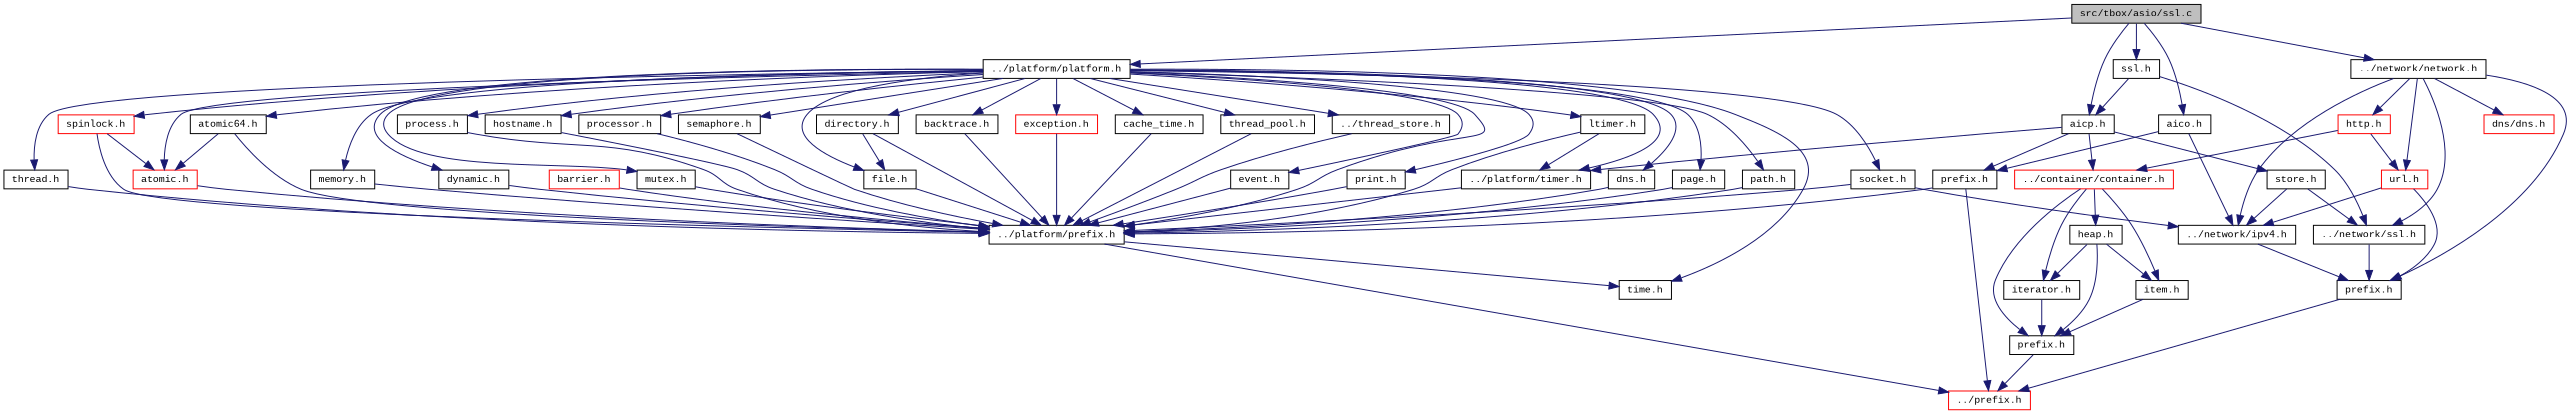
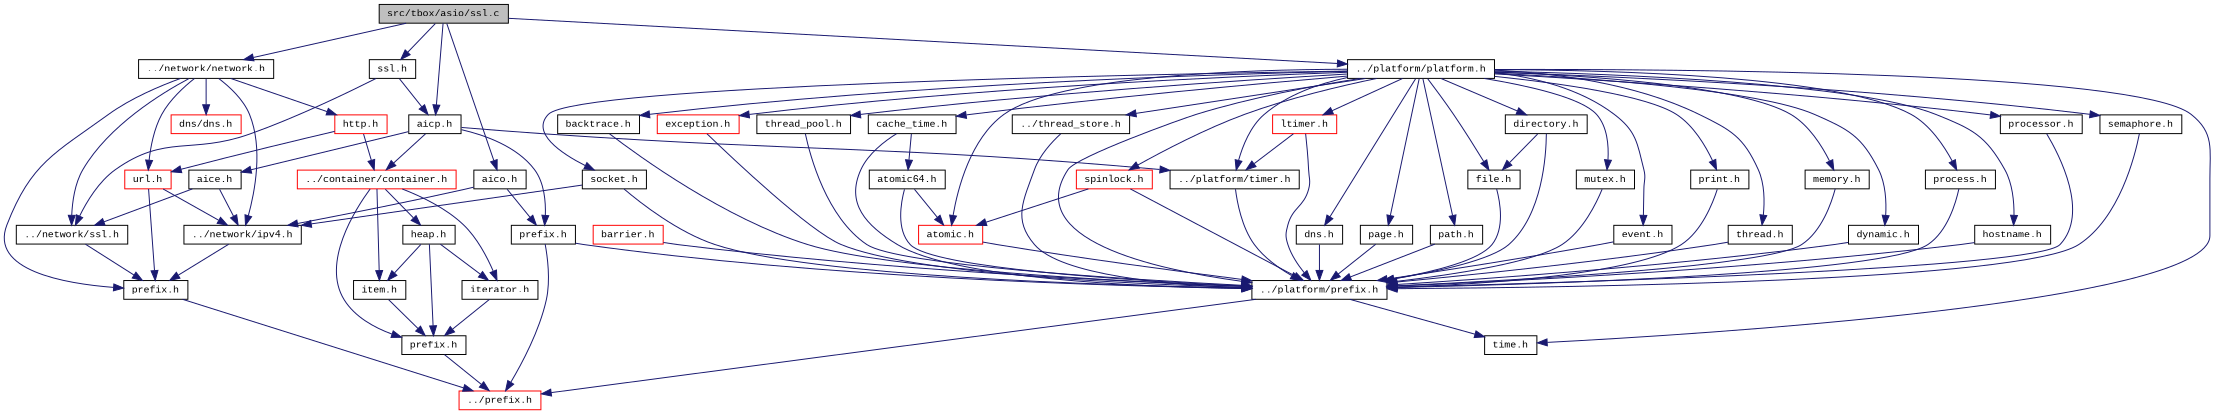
  digraph {
    node [color=black fillcolor=white fontname=CourierNew fontsize=10 shape=record style=filled]
    edge [color=midnightblue fontname=CourierNew fontsize=10 labelfontname=CourierNew labelfontsize=10 style=solid]
    n1 [fillcolor=grey75 fontcolor=black height=0.2 label="src/tbox/asio/ssl.c" width=0.4]
    n2 [height=0.2 label="ssl.h" width=0.4]
    n3 [height=0.2 label="aicp.h" width=0.4]
    n4 [height=0.2 label="aico.h" width=0.4]
    n5 [height=0.2 label="../network/network.h" width=0.4]
    n6 [height=0.2 label="../platform/platform.h" width=0.4]
    n7 [height=0.2 label="../network/ssl.h" width=0.4]
    n8 [height=0.2 label="prefix.h" width=0.4]
-   n9 [height=0.2 label="store.h" width=0.4]
+   n9 [height=0.2 label="aice.h" width=0.4]
    n10 [height=0.2 label="../platform/timer.h" width=0.4]
    n11 [color=red height=0.2 label="../container/container.h" width=0.4]
    n12 [height=0.2 label="../network/ipv4.h" width=0.4]
    n13 [height=0.2 label="prefix.h" width=0.4]
    n14 [color=red height=0.2 label="url.h" width=0.4]
    n15 [color=red height=0.2 label="http.h" width=0.4]
    n16 [color=red height=0.2 label="dns/dns.h" width=0.4]
    n17 [height=0.2 label="../platform/prefix.h" width=0.4]
    n18 [height=0.2 label="dns.h" width=0.4]
    n19 [height=0.2 label="page.h" width=0.4]
    n20 [height=0.2 label="path.h" width=0.4]
    n21 [height=0.2 label="file.h" width=0.4]
    n22 [height=0.2 label="time.h" width=0.4]
    n23 [height=0.2 label="mutex.h" width=0.4]
    n24 [height=0.2 label="event.h" width=0.4]
    n25 [height=0.2 label="print.h" width=0.4]
-   n26 [height=0.2 label="ltimer.h" width=0.4]
+   n26 [color=red height=0.2 label="ltimer.h" width=0.4]
    n27 [height=0.2 label="socket.h" width=0.4]
    n28 [height=0.2 label="thread.h" width=0.4]
    n29 [color=red height=0.2 label="atomic.h" width=0.4]
    n30 [height=0.2 label="memory.h" width=0.4]
    n31 [height=0.2 label="dynamic.h" width=0.4]
    n32 [height=0.2 label="process.h" width=0.4]
    n33 [color=red height=0.2 label="spinlock.h" width=0.4]
    n34 [height=0.2 label="atomic64.h" width=0.4]
    n35 [height=0.2 label="hostname.h" width=0.4]
    n36 [height=0.2 label="processor.h" width=0.4]
    n37 [height=0.2 label="semaphore.h" width=0.4]
    n38 [height=0.2 label="backtrace.h" width=0.4]
    n39 [height=0.2 label="directory.h" width=0.4]
    n40 [color=red height=0.2 label="exception.h" width=0.4]
    n41 [height=0.2 label="cache_time.h" width=0.4]
    n42 [height=0.2 label="thread_pool.h" width=0.4]
    n43 [height=0.2 label="../thread_store.h" width=0.4]
    n44 [color=red height=0.2 label="../prefix.h" width=0.4]
    n45 [height=0.2 label="prefix.h" width=0.4]
    n46 [height=0.2 label="item.h" width=0.4]
    n47 [height=0.2 label="iterator.h" width=0.4]
    n48 [height=0.2 label="heap.h" width=0.4]
    n49 [color=red height=0.2 label="barrier.h" width=0.4]
    n1 -> n2
    n1 -> n3
    n1 -> n4
    n1 -> n5
    n1 -> n6
    n2 -> n3
    n2 -> n7
    n3 -> n8
    n3 -> n9
    n3 -> n10
    n3 -> n11
    n4 -> n8
    n4 -> n12
    n5 -> n7
    n5 -> n12
    n5 -> n13
    n5 -> n14
    n5 -> n15
    n5 -> n16
    n6 -> n10
    n6 -> n17
    n6 -> n18
    n6 -> n19
    n6 -> n20
    n6 -> n21
    n6 -> n22
    n6 -> n23
    n6 -> n24
    n6 -> n25
    n6 -> n26
    n6 -> n27
    n6 -> n28
    n6 -> n29
    n6 -> n30
    n6 -> n31
    n6 -> n32
    n6 -> n33
-   n6 -> n34
+   n41 -> n34
    n6 -> n35
    n6 -> n36
    n6 -> n37
    n6 -> n38
    n6 -> n39
    n6 -> n40
    n6 -> n41
    n6 -> n42
    n6 -> n43
    n7 -> n13
    n8 -> n17
    n8 -> n44
    n9 -> n7
    n9 -> n12
    n10 -> n17
    n11 -> n45
    n11 -> n46
    n11 -> n47
    n11 -> n48
    n12 -> n13
    n13 -> n44
    n14 -> n12
    n14 -> n13
    n15 -> n11
    n15 -> n14
    n17 -> n22
    n17 -> n44
    n18 -> n17
    n19 -> n17
    n20 -> n17
    n21 -> n17
    n23 -> n17
    n24 -> n17
    n25 -> n17
    n26 -> n10
    n26 -> n17
    n27 -> n12
    n27 -> n17
    n28 -> n17
    n29 -> n17
    n30 -> n17
    n31 -> n17
    n32 -> n17
    n33 -> n17
    n33 -> n29
    n34 -> n17
    n34 -> n29
    n35 -> n17
    n36 -> n17
    n37 -> n17
    n38 -> n17
    n39 -> n17
    n39 -> n21
    n40 -> n17
    n41 -> n17
    n42 -> n17
    n43 -> n17
    n45 -> n44
    n46 -> n45
    n47 -> n45
    n48 -> n45
    n48 -> n46
    n48 -> n47
    n49 -> n17
  }
